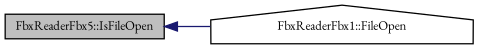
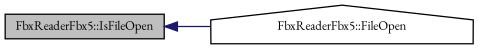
  digraph {
    rankdir=LR
    fontname="EB Garamond"
    node [color=black fontname="EB Garamond" fontsize=10 style=filled]
    n1 [fillcolor=grey75 fontcolor=black height=0.2 label="FbxReaderFbx5::IsFileOpen" shape=box width=0.4]
-   n2 [fillcolor=white height=0.2 label="FbxReaderFbx1::FileOpen" shape=house width=0.4]
+   n2 [fillcolor=white height=0.2 label="FbxReaderFbx5::FileOpen" shape=house width=0.4]
    n1 -> n2 [color=midnightblue dir=back fontname="EB Garamond" fontsize=10 labelfontname=Helvetica labelfontsize=10 style=solid]
  }
